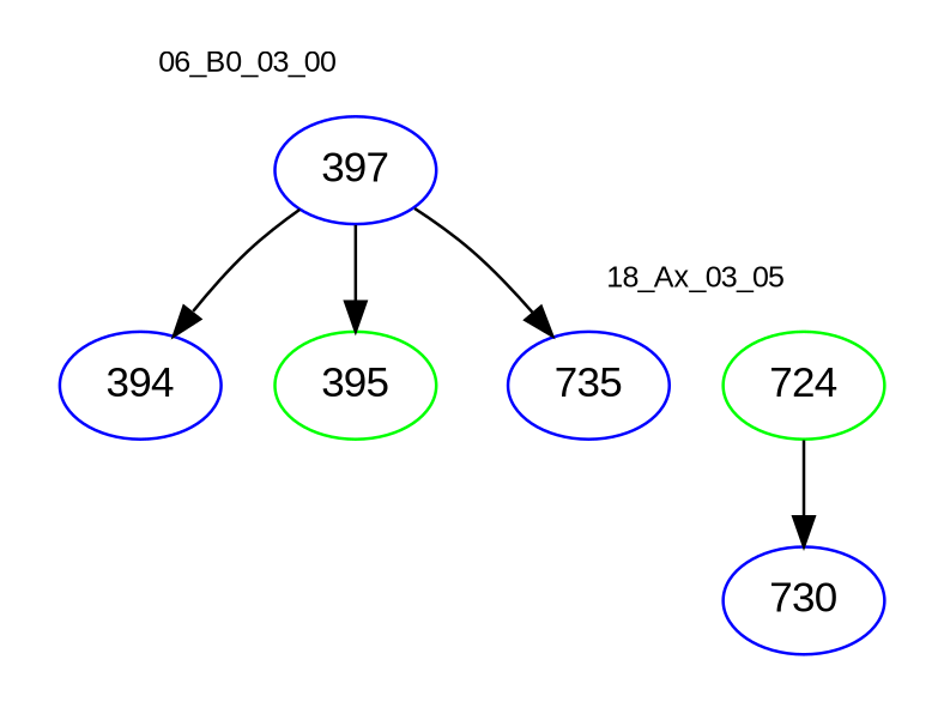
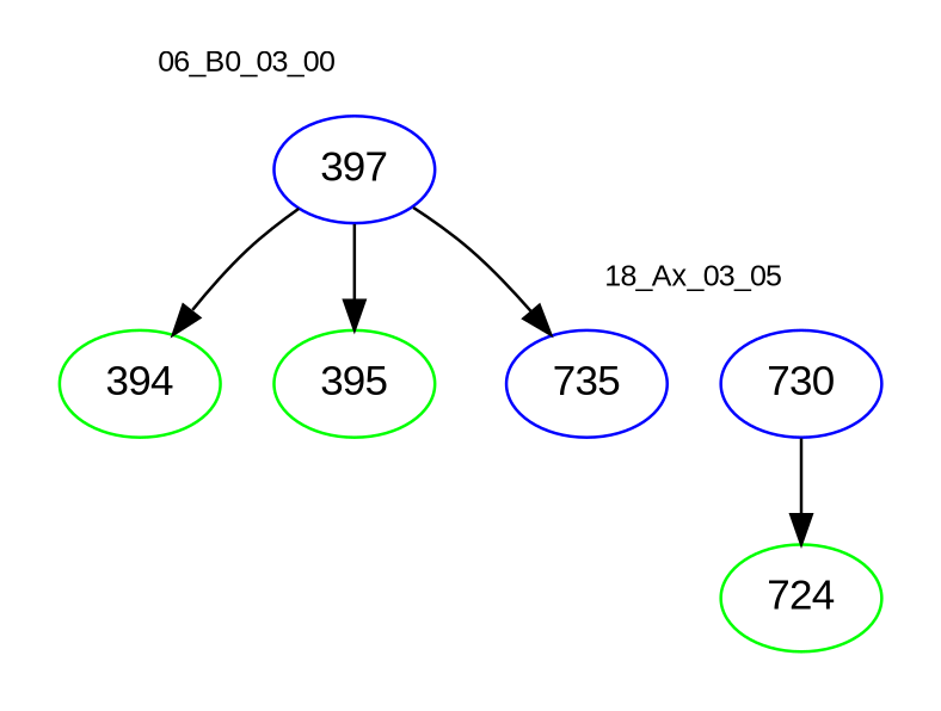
  digraph {
    fontname="Liberation Sans"
    node [color=blue fontname="Liberation Sans"]
    edge [color=black fontname="Liberation Sans"]
    n1 [label=730]
    n2 [color=green label=724]
    n3 [label=735]
    n4 [label=397]
-   n5 [label=394]
+   n5 [color=green label=394]
    n6 [color=green label=395]
    subgraph cluster_1 {
      color=white
      fontsize=10
      label="18_Ax_03_05"
      n1
      n2
      n3
    }
    subgraph cluster_2 {
      color=white
      fontsize=10
      label="06_B0_03_00"
      n4
      n5
      n6
    }
-   n2 -> n1
+   n1 -> n2
    n4 -> n3
    n4 -> n5
    n4 -> n6
  }
